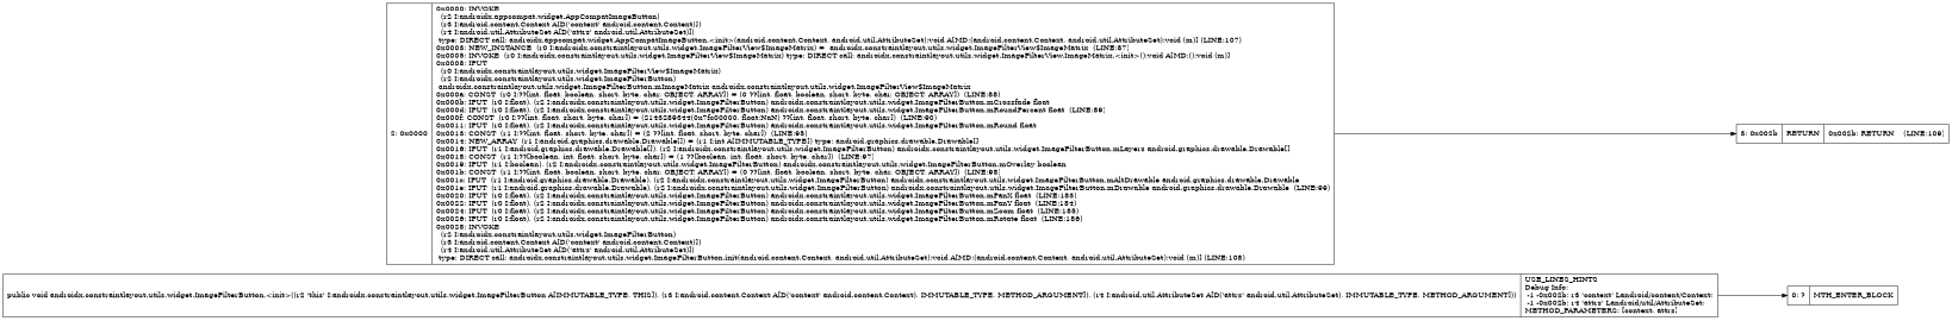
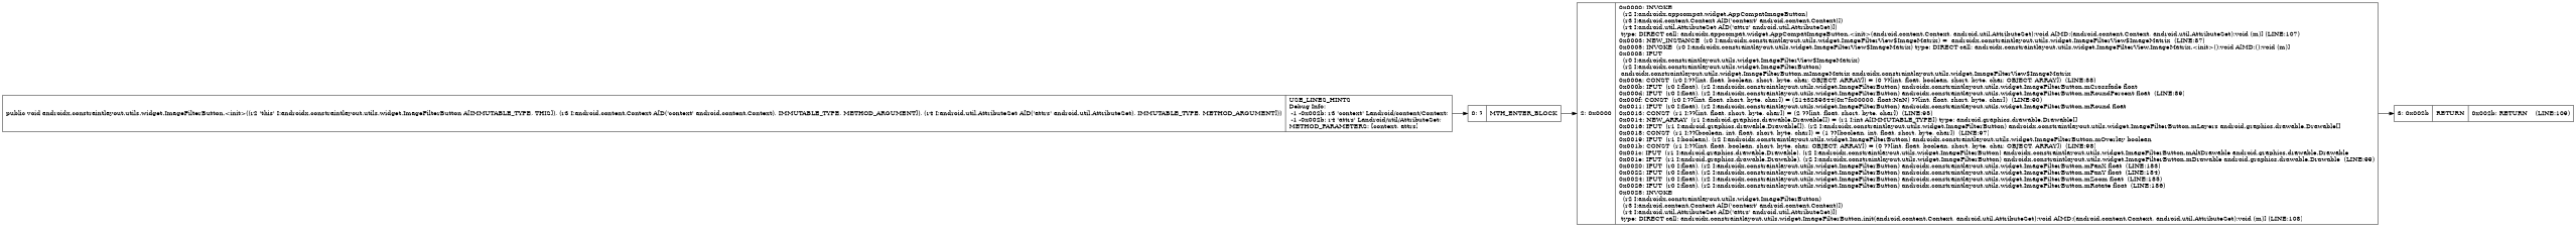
  digraph {
    fontname="DejaVu Serif"
    rankdir=LR
    node [fontname="DejaVu Serif" shape=record]
    edge [fontname="DejaVu Serif"]
    n1 [label="{0\:\ ?|MTH_ENTER_BLOCK\l}"]
    n2 [label="{2\:\ 0x0000|0x0000: INVOKE  \l  (r2 I:androidx.appcompat.widget.AppCompatImageButton)\l  (r3 I:android.content.Context A[D('context' android.content.Context)])\l  (r4 I:android.util.AttributeSet A[D('attrs' android.util.AttributeSet)])\l type: DIRECT call: androidx.appcompat.widget.AppCompatImageButton.\<init\>(android.content.Context, android.util.AttributeSet):void A[MD:(android.content.Context, android.util.AttributeSet):void (m)] (LINE:107)\l0x0003: NEW_INSTANCE  (r0 I:androidx.constraintlayout.utils.widget.ImageFilterView$ImageMatrix) =  androidx.constraintlayout.utils.widget.ImageFilterView$ImageMatrix  (LINE:87)\l0x0005: INVOKE  (r0 I:androidx.constraintlayout.utils.widget.ImageFilterView$ImageMatrix) type: DIRECT call: androidx.constraintlayout.utils.widget.ImageFilterView.ImageMatrix.\<init\>():void A[MD:():void (m)]\l0x0008: IPUT  \l  (r0 I:androidx.constraintlayout.utils.widget.ImageFilterView$ImageMatrix)\l  (r2 I:androidx.constraintlayout.utils.widget.ImageFilterButton)\l androidx.constraintlayout.utils.widget.ImageFilterButton.mImageMatrix androidx.constraintlayout.utils.widget.ImageFilterView$ImageMatrix \l0x000a: CONST  (r0 I:??[int, float, boolean, short, byte, char, OBJECT, ARRAY]) = (0 ??[int, float, boolean, short, byte, char, OBJECT, ARRAY])  (LINE:88)\l0x000b: IPUT  (r0 I:float), (r2 I:androidx.constraintlayout.utils.widget.ImageFilterButton) androidx.constraintlayout.utils.widget.ImageFilterButton.mCrossfade float \l0x000d: IPUT  (r0 I:float), (r2 I:androidx.constraintlayout.utils.widget.ImageFilterButton) androidx.constraintlayout.utils.widget.ImageFilterButton.mRoundPercent float  (LINE:89)\l0x000f: CONST  (r0 I:??[int, float, short, byte, char]) = (2143289344(0x7fc00000, float:NaN) ??[int, float, short, byte, char])  (LINE:90)\l0x0011: IPUT  (r0 I:float), (r2 I:androidx.constraintlayout.utils.widget.ImageFilterButton) androidx.constraintlayout.utils.widget.ImageFilterButton.mRound float \l0x0013: CONST  (r1 I:??[int, float, short, byte, char]) = (2 ??[int, float, short, byte, char])  (LINE:95)\l0x0014: NEW_ARRAY  (r1 I:android.graphics.drawable.Drawable[]) = (r1 I:int A[IMMUTABLE_TYPE]) type: android.graphics.drawable.Drawable[] \l0x0016: IPUT  (r1 I:android.graphics.drawable.Drawable[]), (r2 I:androidx.constraintlayout.utils.widget.ImageFilterButton) androidx.constraintlayout.utils.widget.ImageFilterButton.mLayers android.graphics.drawable.Drawable[] \l0x0018: CONST  (r1 I:??[boolean, int, float, short, byte, char]) = (1 ??[boolean, int, float, short, byte, char])  (LINE:97)\l0x0019: IPUT  (r1 I:boolean), (r2 I:androidx.constraintlayout.utils.widget.ImageFilterButton) androidx.constraintlayout.utils.widget.ImageFilterButton.mOverlay boolean \l0x001b: CONST  (r1 I:??[int, float, boolean, short, byte, char, OBJECT, ARRAY]) = (0 ??[int, float, boolean, short, byte, char, OBJECT, ARRAY])  (LINE:98)\l0x001c: IPUT  (r1 I:android.graphics.drawable.Drawable), (r2 I:androidx.constraintlayout.utils.widget.ImageFilterButton) androidx.constraintlayout.utils.widget.ImageFilterButton.mAltDrawable android.graphics.drawable.Drawable \l0x001e: IPUT  (r1 I:android.graphics.drawable.Drawable), (r2 I:androidx.constraintlayout.utils.widget.ImageFilterButton) androidx.constraintlayout.utils.widget.ImageFilterButton.mDrawable android.graphics.drawable.Drawable  (LINE:99)\l0x0020: IPUT  (r0 I:float), (r2 I:androidx.constraintlayout.utils.widget.ImageFilterButton) androidx.constraintlayout.utils.widget.ImageFilterButton.mPanX float  (LINE:183)\l0x0022: IPUT  (r0 I:float), (r2 I:androidx.constraintlayout.utils.widget.ImageFilterButton) androidx.constraintlayout.utils.widget.ImageFilterButton.mPanY float  (LINE:184)\l0x0024: IPUT  (r0 I:float), (r2 I:androidx.constraintlayout.utils.widget.ImageFilterButton) androidx.constraintlayout.utils.widget.ImageFilterButton.mZoom float  (LINE:185)\l0x0026: IPUT  (r0 I:float), (r2 I:androidx.constraintlayout.utils.widget.ImageFilterButton) androidx.constraintlayout.utils.widget.ImageFilterButton.mRotate float  (LINE:186)\l0x0028: INVOKE  \l  (r2 I:androidx.constraintlayout.utils.widget.ImageFilterButton)\l  (r3 I:android.content.Context A[D('context' android.content.Context)])\l  (r4 I:android.util.AttributeSet A[D('attrs' android.util.AttributeSet)])\l type: DIRECT call: androidx.constraintlayout.utils.widget.ImageFilterButton.init(android.content.Context, android.util.AttributeSet):void A[MD:(android.content.Context, android.util.AttributeSet):void (m)] (LINE:108)\l}"]
    n3 [label="{3\:\ 0x002b|RETURN\l|0x002b: RETURN    (LINE:109)\l}"]
    n4 [label="{public void androidx.constraintlayout.utils.widget.ImageFilterButton.\<init\>((r2 'this' I:androidx.constraintlayout.utils.widget.ImageFilterButton A[IMMUTABLE_TYPE, THIS]), (r3 I:android.content.Context A[D('context' android.content.Context), IMMUTABLE_TYPE, METHOD_ARGUMENT]), (r4 I:android.util.AttributeSet A[D('attrs' android.util.AttributeSet), IMMUTABLE_TYPE, METHOD_ARGUMENT]))  | USE_LINES_HINTS\lDebug Info:\l  \-1 \-0x002b: r3 'context' Landroid\/content\/Context;\l  \-1 \-0x002b: r4 'attrs' Landroid\/util\/AttributeSet;\lMETHOD_PARAMETERS: [context, attrs]\l}"]
+   n1 -> n2
    n2 -> n3
    n4 -> n1
  }
